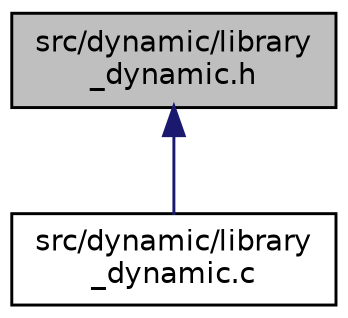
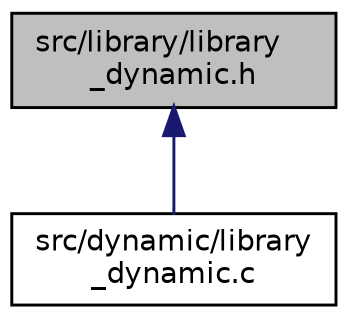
  digraph {
    node [color=black fontname=Helvetica fontsize=10 shape=record style=filled]
-   n1 [fillcolor=grey75 fontcolor=black height=0.2 label="src/dynamic/library\l_dynamic.h" width=0.4]
+   n1 [fillcolor=grey75 fontcolor=black height=0.2 label="src/library/library\l_dynamic.h" width=0.4]
    n2 [fillcolor=white height=0.2 label="src/dynamic/library\l_dynamic.c" width=0.4]
    n1 -> n2 [color=midnightblue dir=back fontname=Helvetica fontsize=10 labelfontname=Helvetica labelfontsize=10 style=solid]
  }
